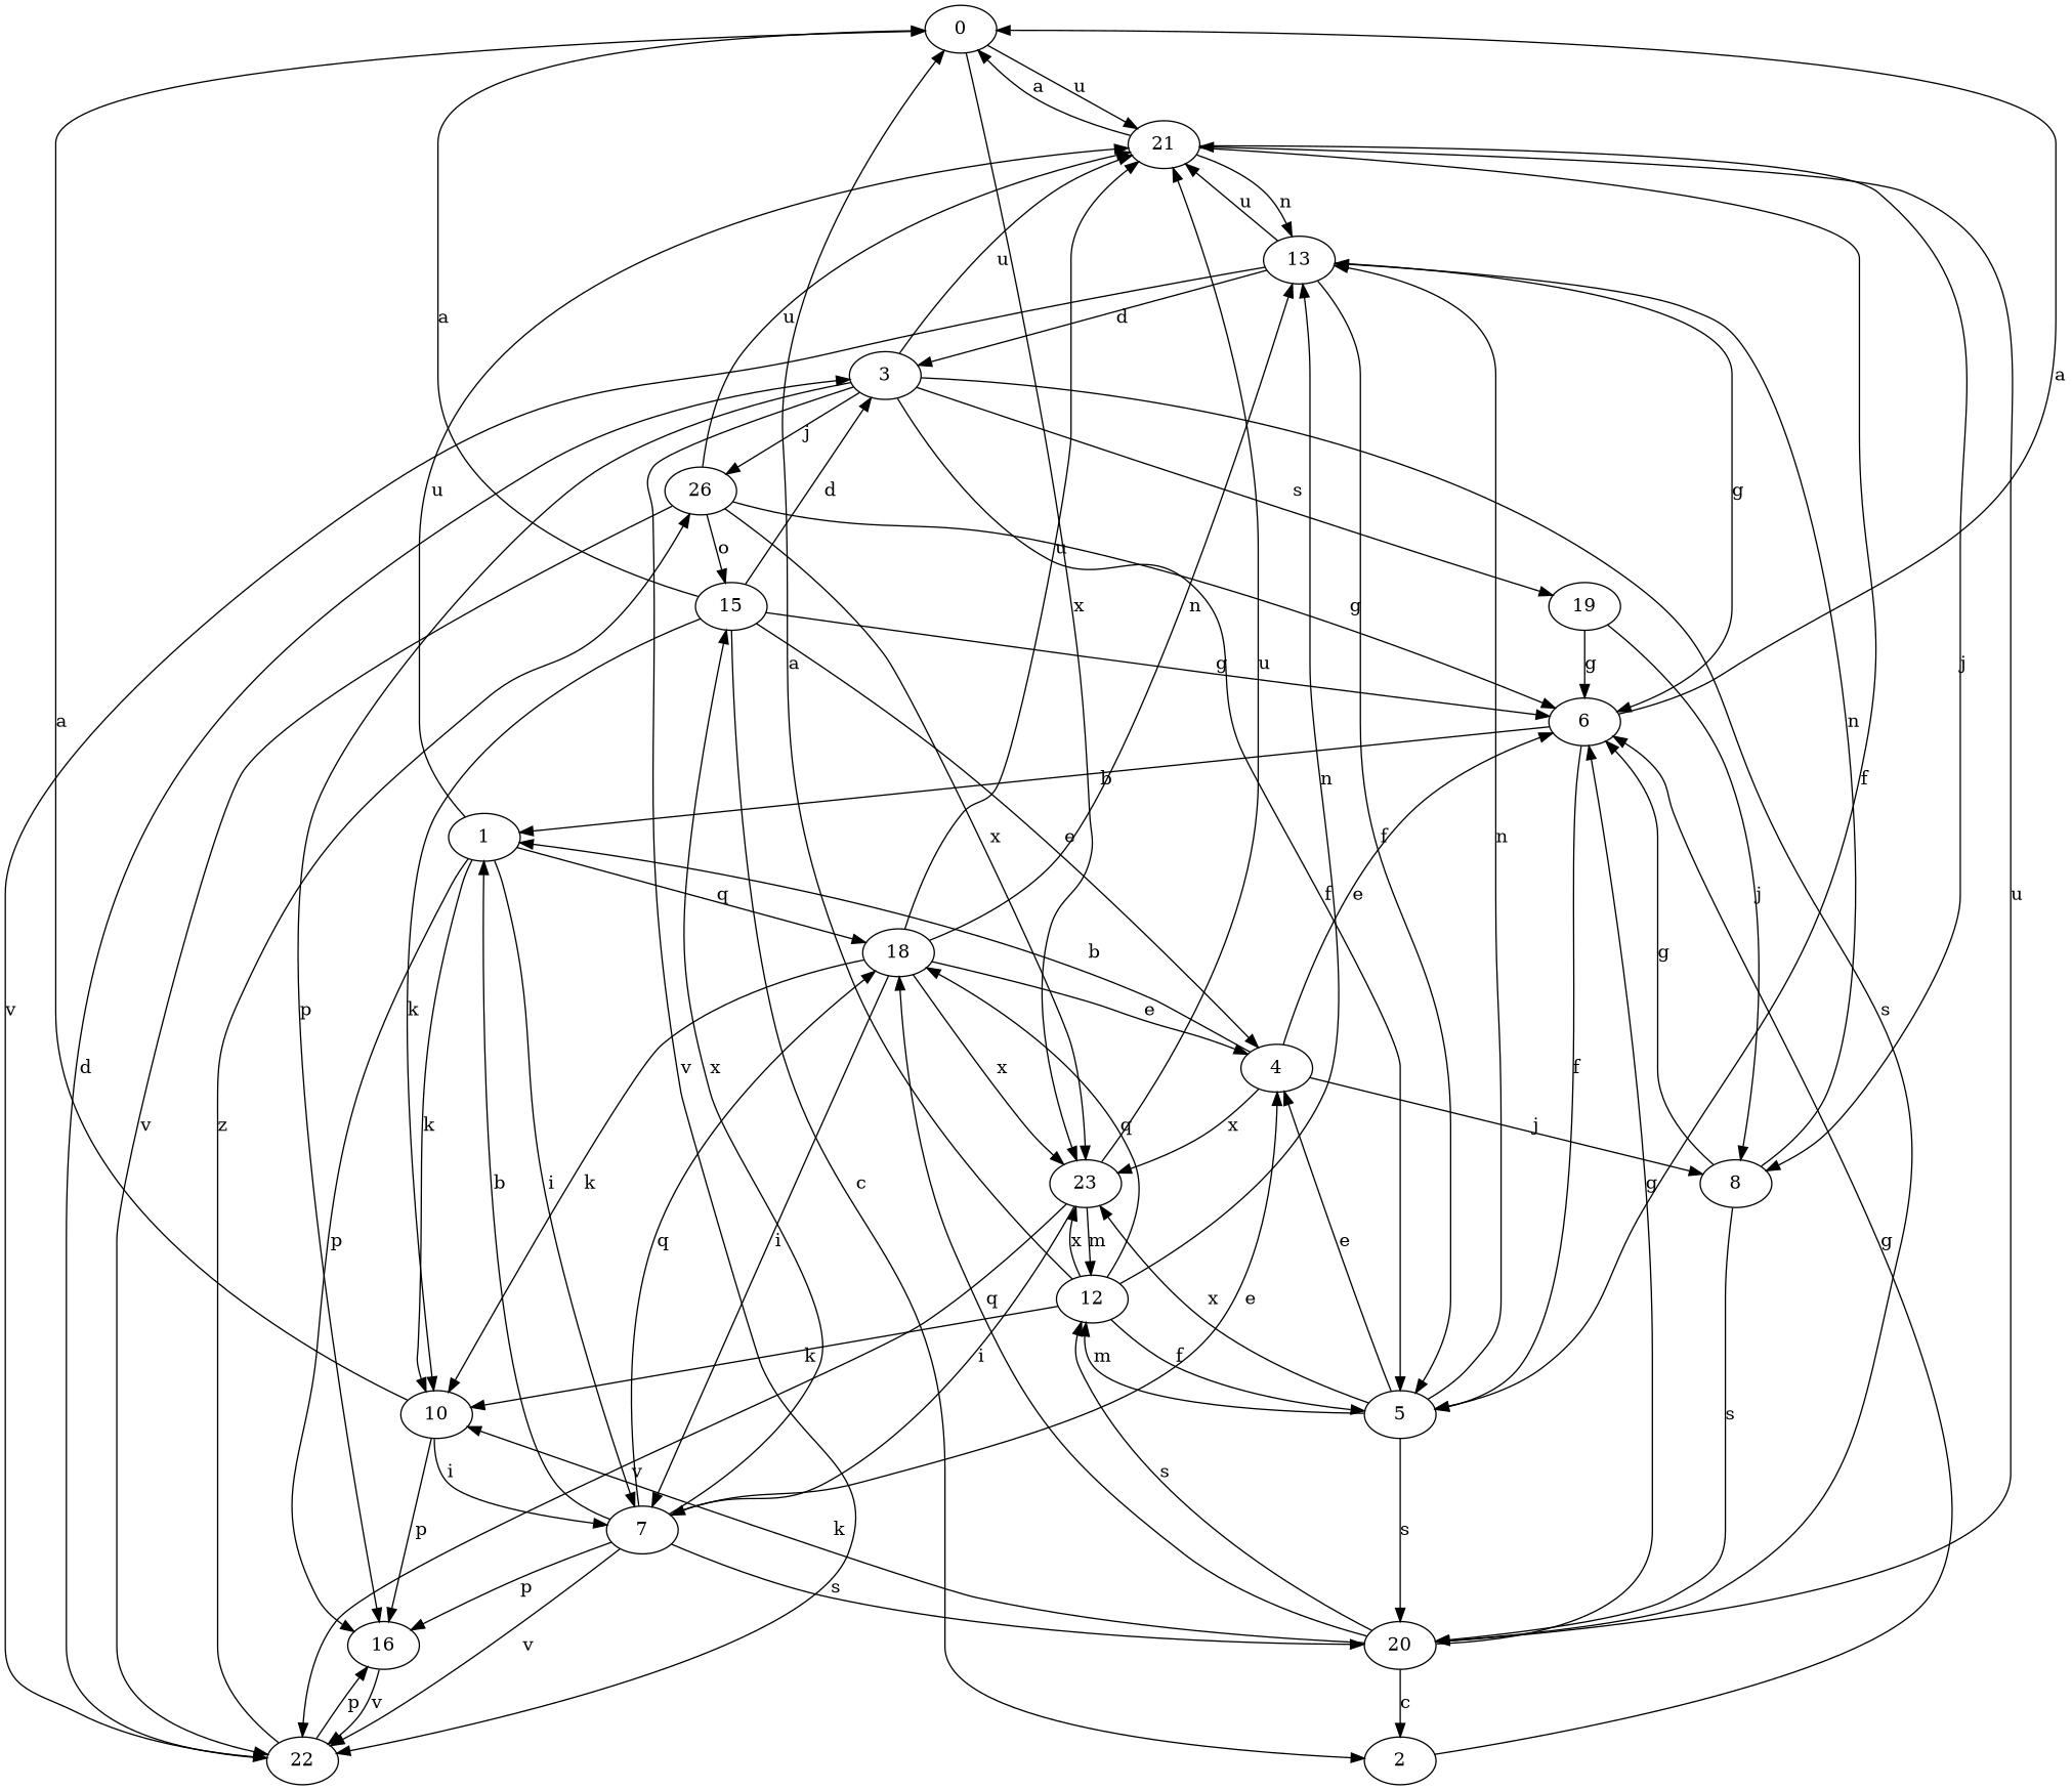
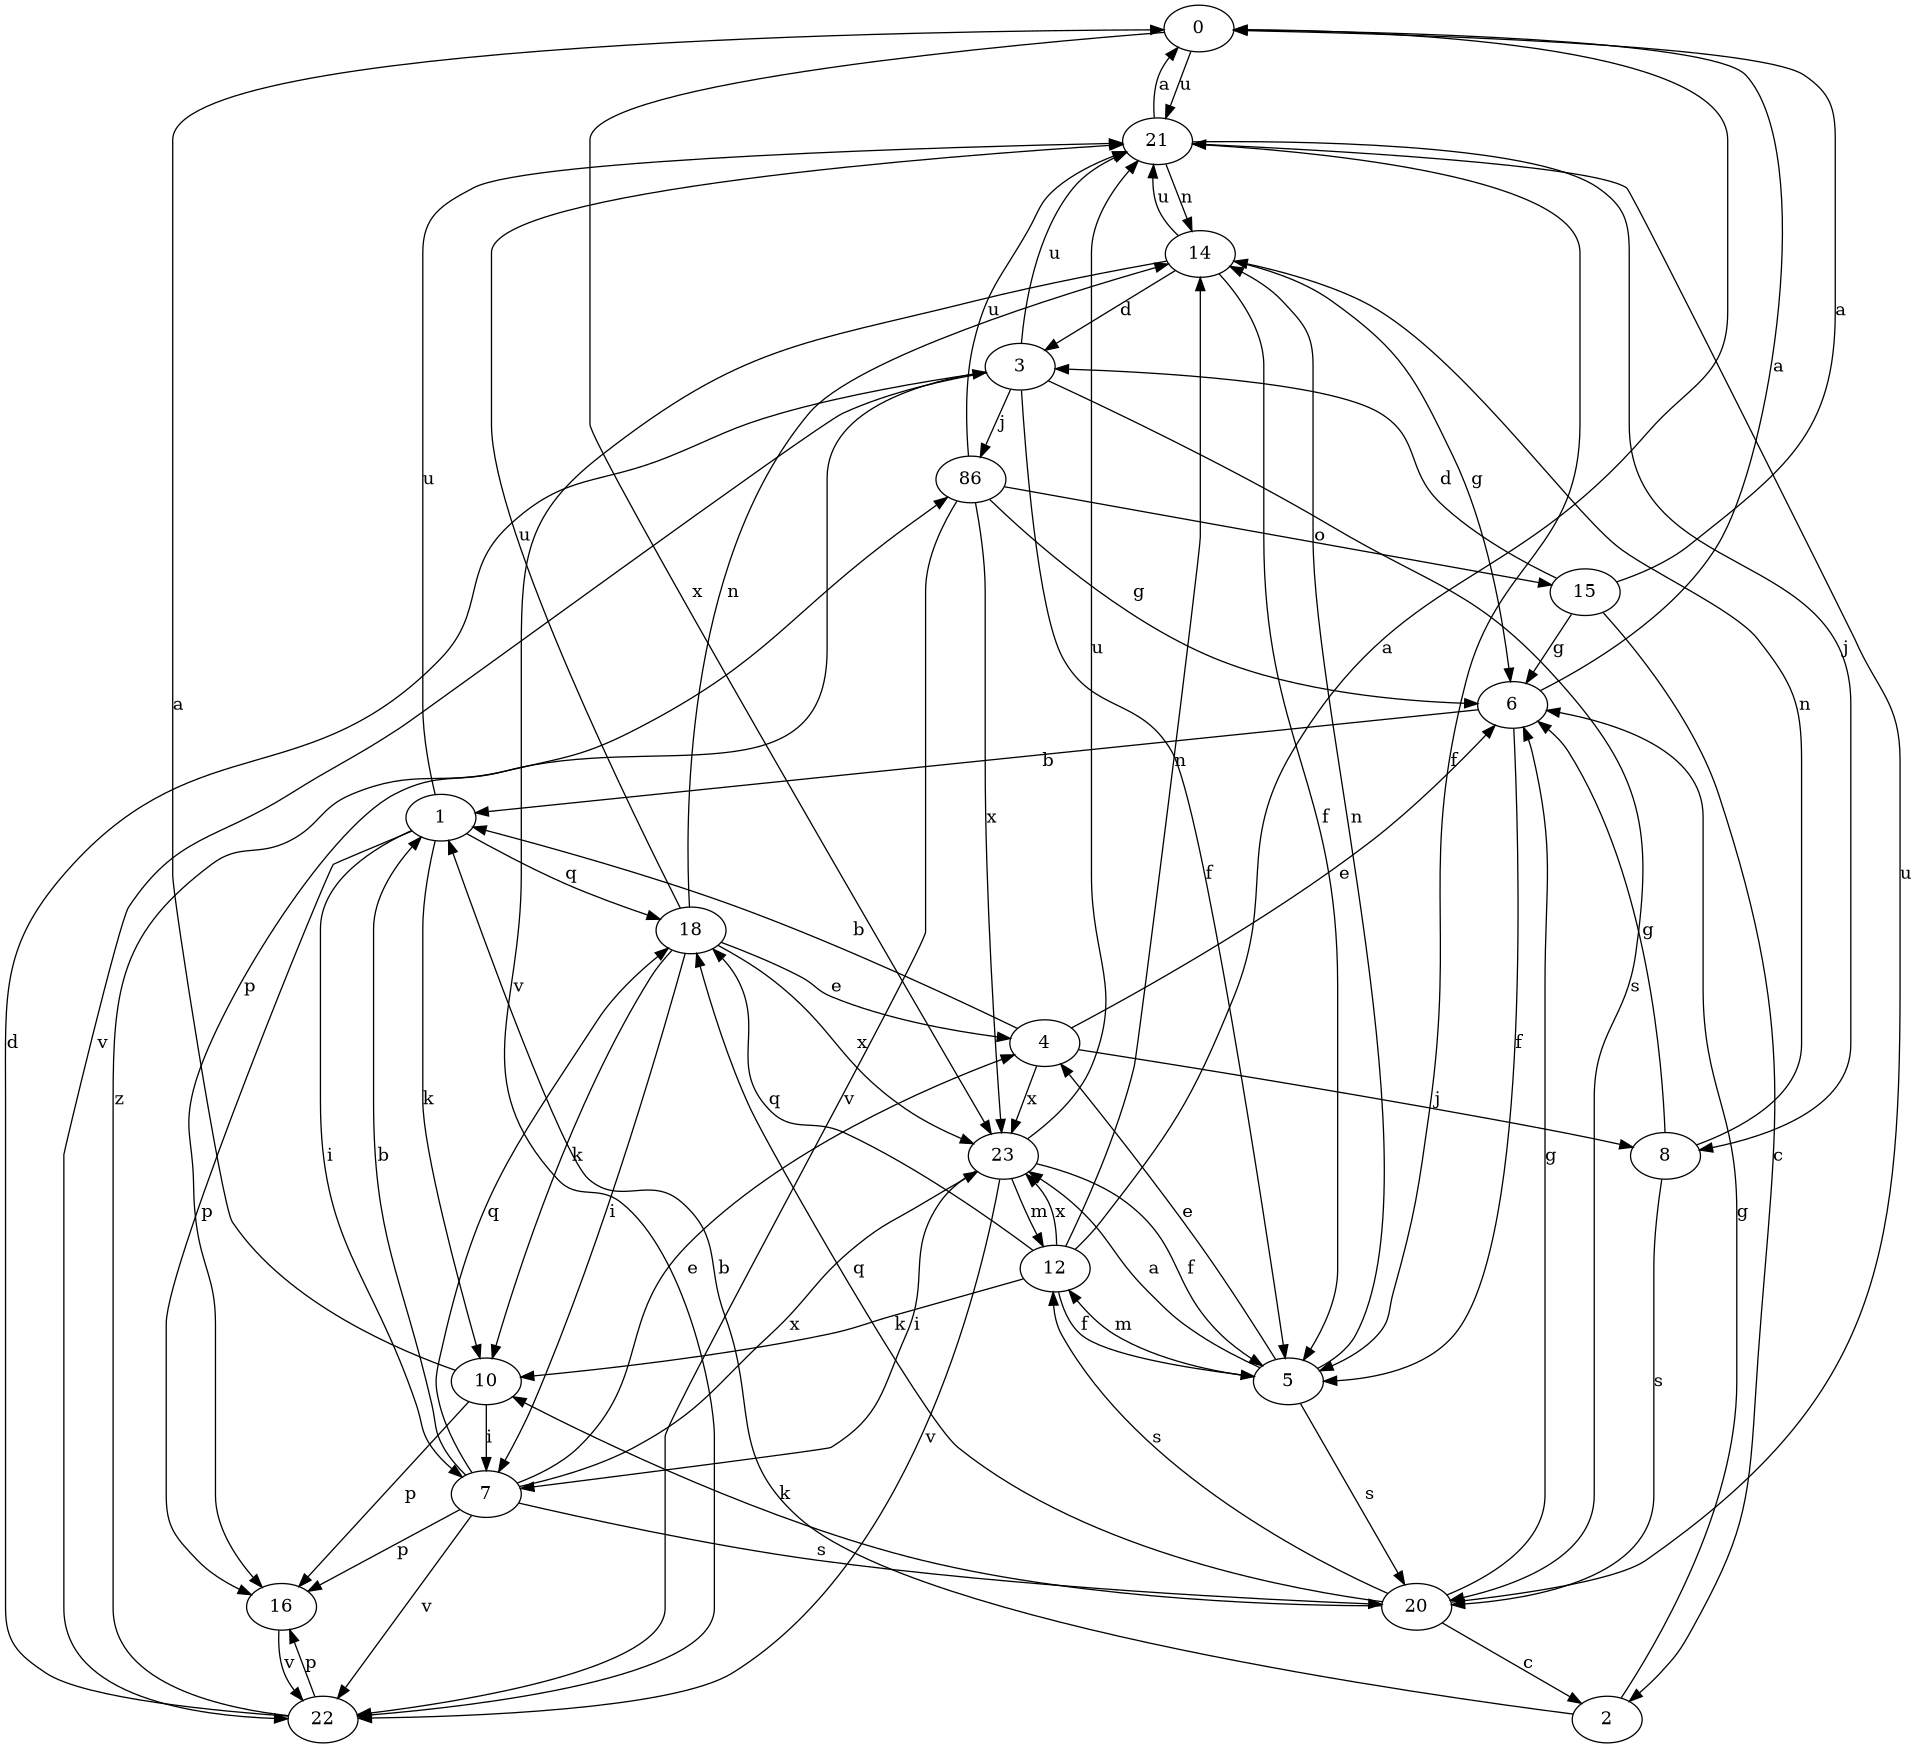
  strict digraph {
    0
    21
    23
    5
    8
-   14 [label=13]
+   14
    7
    22
    12
    1
    10
    16
    18
    20
    4
    2
    6
    3
-   19
-   26
+   26 [label=86]
    15
    0 -> 21 [label=u]
    0 -> 23 [label=x]
    21 -> 0 [label=a]
    21 -> 5 [label=f]
    21 -> 8 [label=j]
    21 -> 14 [label=n]
    23 -> 21 [label=u]
+   23 -> 5 [label=f]
    23 -> 7 [label=i]
    23 -> 22 [label=v]
    23 -> 12 [label=m]
-   5 -> 23 [label=x]
+   5 -> 23 [label=a]
    5 -> 14 [label=n]
    5 -> 12 [label=m]
    5 -> 20 [label=s]
    5 -> 4 [label=e]
    8 -> 14 [label=n]
    8 -> 20 [label=s]
    8 -> 6 [label=g]
    14 -> 21 [label=u]
    14 -> 5 [label=f]
    14 -> 22 [label=v]
    14 -> 6 [label=g]
    14 -> 3 [label=d]
-   7 -> 15 [label=x]
+   7 -> 23 [label=x]
    7 -> 22 [label=v]
    7 -> 1 [label=b]
    7 -> 16 [label=p]
    7 -> 18 [label=q]
    7 -> 20 [label=s]
    7 -> 4 [label=e]
    22 -> 16 [label=p]
    22 -> 3 [label=d]
    22 -> 26 [label=z]
    12 -> 0 [label=a]
    12 -> 23 [label=x]
    12 -> 5 [label=f]
    12 -> 14 [label=n]
    12 -> 10 [label=k]
    12 -> 18 [label=q]
    1 -> 21 [label=u]
    1 -> 7 [label=i]
    1 -> 10 [label=k]
    1 -> 16 [label=p]
    1 -> 18 [label=q]
    10 -> 0 [label=a]
    10 -> 7 [label=i]
    10 -> 16 [label=p]
    16 -> 22 [label=v]
    18 -> 21 [label=u]
    18 -> 23 [label=x]
    18 -> 14 [label=n]
    18 -> 7 [label=i]
    18 -> 10 [label=k]
    18 -> 4 [label=e]
    20 -> 21 [label=u]
    20 -> 12 [label=s]
    20 -> 10 [label=k]
    20 -> 18 [label=q]
    20 -> 2 [label=c]
    20 -> 6 [label=g]
    4 -> 23 [label=x]
    4 -> 8 [label=j]
    4 -> 1 [label=b]
    4 -> 6 [label=e]
+   2 -> 1 [label=b]
    2 -> 6 [label=g]
    6 -> 0 [label=a]
    6 -> 5 [label=f]
    6 -> 1 [label=b]
    3 -> 21 [label=u]
    3 -> 5 [label=f]
    3 -> 22 [label=v]
    3 -> 16 [label=p]
    3 -> 20 [label=s]
-   3 -> 19 [label=s]
    3 -> 26 [label=j]
-   19 -> 8 [label=j]
-   19 -> 6 [label=g]
    26 -> 21 [label=u]
    26 -> 23 [label=x]
    26 -> 22 [label=v]
    26 -> 6 [label=g]
    26 -> 15 [label=o]
    15 -> 0 [label=a]
-   15 -> 10 [label=k]
-   15 -> 4 [label=e]
    15 -> 2 [label=c]
    15 -> 6 [label=g]
    15 -> 3 [label=d]
  }
